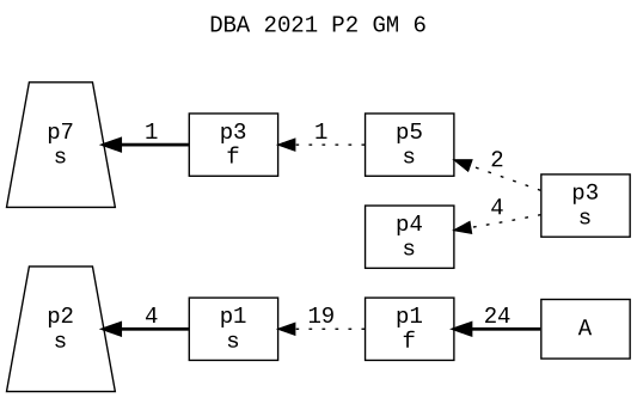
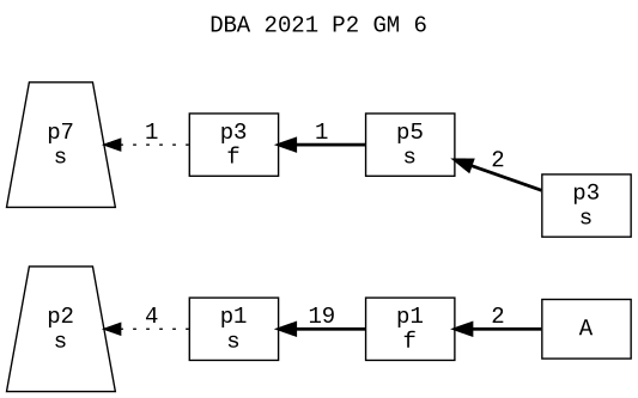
  digraph {
    fontname="Liberation Mono"
    label=" DBA 2021 P2 GM 6 "
    labelloc=tl
    rankdir=RL
    node [fontname="Liberation Mono" shape=box]
    edge [fontname="Liberation Mono" style=bold]
    n1 [label=A]
    n2 [label="p1\nf"]
    n3 [label="p1\ns"]
    n4 [label="p2\ns" shape=trapezium]
    n5 [label="p5\ns"]
    n6 [label="p3\nf"]
    n7 [label="p3\ns"]
-   n8 [label="p4\ns"]
    n9 [label="p7\ns" shape=trapezium]
-   n1 -> n2 [label=24]
-   n2 -> n3 [label=19 style=dotted]
-   n3 -> n4 [label=4]
-   n5 -> n6 [label=1 style=dotted]
-   n6 -> n9 [label=1]
-   n7 -> n5 [label=2 style=dotted]
-   n7 -> n8 [label=4 style=dotted]
+   n1 -> n2 [label=2]
+   n2 -> n3 [label=19]
+   n3 -> n4 [label=4 style=dotted]
+   n5 -> n6 [label=1]
+   n6 -> n9 [label=1 style=dotted]
+   n7 -> n5 [label=2]
  }
